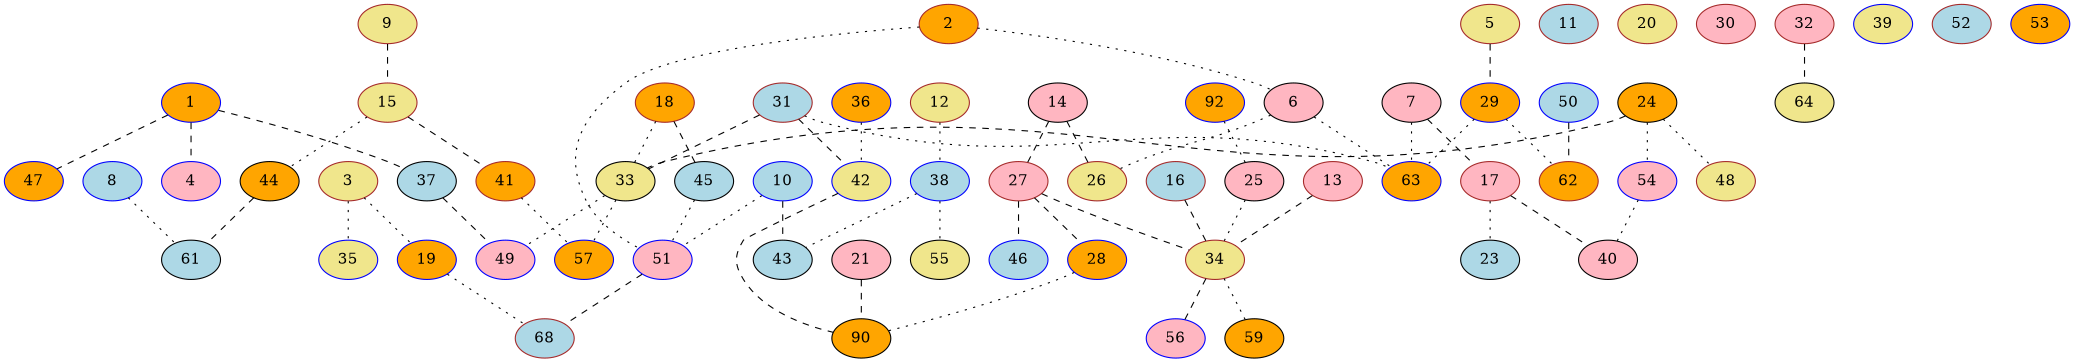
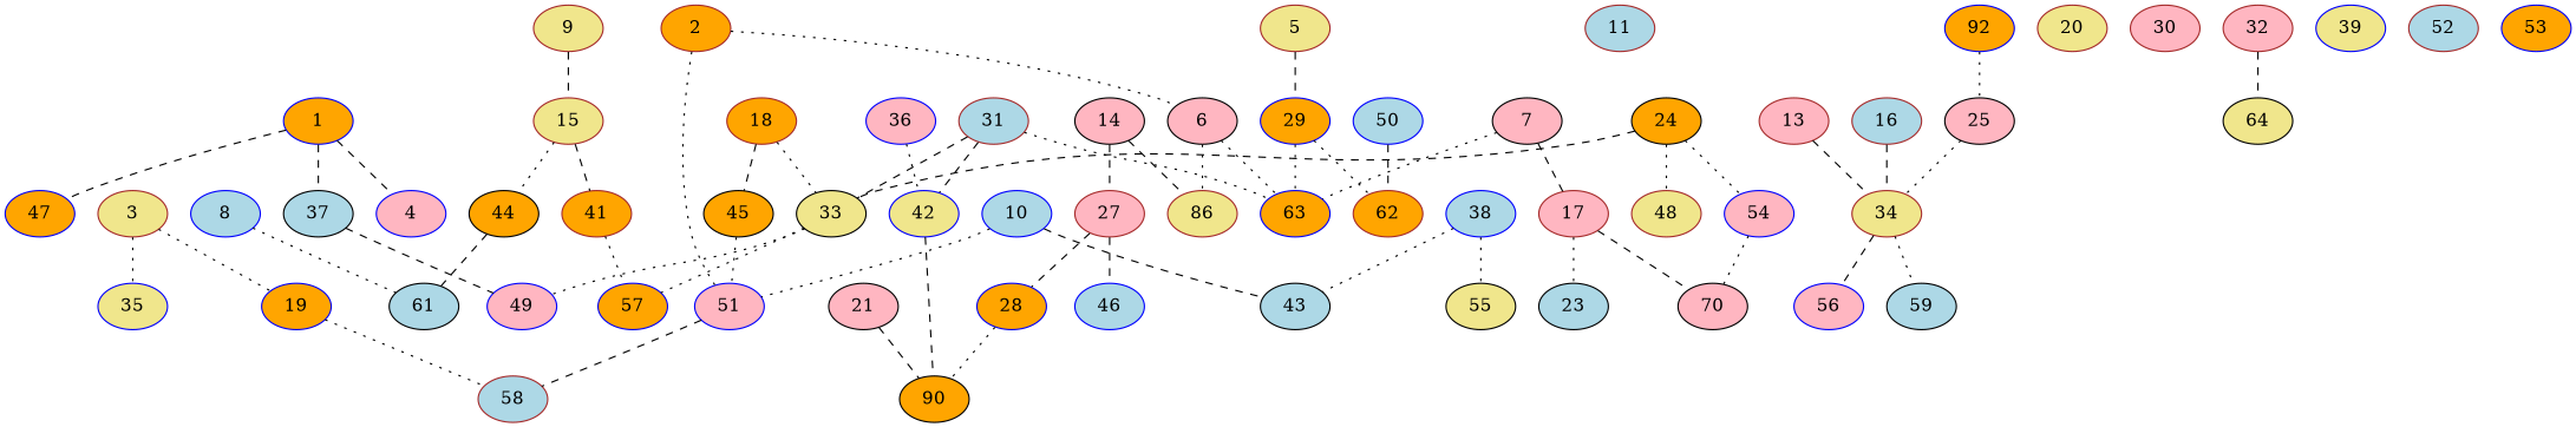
  graph {
    node [color=blue fillcolor=orange style=filled]
    edge [style=dotted]
    1
    4 [fillcolor=lightpink]
    37 [color=black fillcolor=lightblue]
    47
    49 [fillcolor=lightpink]
    2 [color=brown]
    6 [color=black fillcolor=lightpink]
    51 [fillcolor=lightpink]
-   26 [color=brown fillcolor=khaki]
+   26 [color=brown fillcolor=khaki label=86]
    63
-   58 [color=brown fillcolor=lightblue label=68]
+   58 [color=brown fillcolor=lightblue]
    3 [color=brown fillcolor=khaki]
    19
    35 [fillcolor=khaki]
    5 [color=brown fillcolor=khaki]
    29
    62 [color=brown]
    7 [color=black fillcolor=lightpink]
    17 [color=brown fillcolor=lightpink]
-   40 [color=black fillcolor=lightpink]
+   40 [color=black fillcolor=lightpink label=70]
    23 [color=black fillcolor=lightblue]
    8 [fillcolor=lightblue]
    61 [color=black fillcolor=lightblue]
    9 [color=brown fillcolor=khaki]
    15 [color=brown fillcolor=khaki]
    41 [color=brown]
    44 [color=black]
    10 [fillcolor=lightblue]
    43 [color=black fillcolor=lightblue]
    11 [color=brown fillcolor=lightblue]
-   12 [color=brown fillcolor=khaki]
    38 [fillcolor=lightblue]
    27 [color=brown fillcolor=lightpink]
    34 [color=brown fillcolor=khaki]
    28
    46 [fillcolor=lightblue]
    55 [color=black fillcolor=khaki]
    13 [color=brown fillcolor=lightpink]
    56 [fillcolor=lightpink]
-   59 [color=black]
+   59 [color=black fillcolor=lightblue]
    14 [color=black fillcolor=lightpink]
    57
    16 [color=brown fillcolor=lightblue]
    18 [color=brown]
    33 [color=black fillcolor=khaki]
-   45 [color=black fillcolor=lightblue]
+   45 [color=black]
    20 [color=brown fillcolor=khaki]
    21 [color=black fillcolor=lightpink]
    n49 [color=black label=90]
    n50 [label=92]
    25 [color=black fillcolor=lightpink]
    24 [color=black]
    48 [color=brown fillcolor=khaki]
    54 [fillcolor=lightpink]
    30 [color=brown fillcolor=lightpink]
    31 [color=brown fillcolor=lightblue]
    42 [fillcolor=khaki]
    32 [color=brown fillcolor=lightpink]
    64 [color=black fillcolor=khaki]
-   36
+   36 [fillcolor=lightpink]
    39 [fillcolor=khaki]
    50 [fillcolor=lightblue]
    52 [color=brown fillcolor=lightblue]
    53
    1 -- 4 [style=dashed]
    1 -- 37 [style=dashed]
    1 -- 47 [style=dashed]
    37 -- 49 [style=dashed]
    2 -- 6
    2 -- 51
    6 -- 26
    6 -- 63
    51 -- 58 [style=dashed]
    3 -- 19
    3 -- 35
    19 -- 58
    5 -- 29 [style=dashed]
    29 -- 63
    29 -- 62
    7 -- 63
    7 -- 17 [style=dashed]
    17 -- 40 [style=dashed]
    17 -- 23
    8 -- 61
    9 -- 15 [style=dashed]
    15 -- 41 [style=dashed]
    15 -- 44
    41 -- 57
    44 -- 61 [style=dashed]
    10 -- 51
    10 -- 43 [style=dashed]
-   12 -- 38
    38 -- 43
    38 -- 55
-   27 -- 34 [style=dashed]
    27 -- 28 [style=dashed]
    27 -- 46 [style=dashed]
    34 -- 56 [style=dashed]
    34 -- 59
    28 -- n49
    13 -- 34 [style=dashed]
    14 -- 26 [style=dashed]
    14 -- 27 [style=dashed]
    16 -- 34 [style=dashed]
    18 -- 33
    18 -- 45 [style=dashed]
    33 -- 49
    33 -- 57
    45 -- 51
    21 -- n49 [style=dashed]
    n50 -- 25
    25 -- 34
    24 -- 33 [style=dashed]
    24 -- 48
    24 -- 54
    54 -- 40
    31 -- 63
    31 -- 33 [style=dashed]
    31 -- 42 [style=dashed]
    42 -- n49 [style=dashed]
    32 -- 64 [style=dashed]
    36 -- 42
    50 -- 62 [style=dashed]
  }
